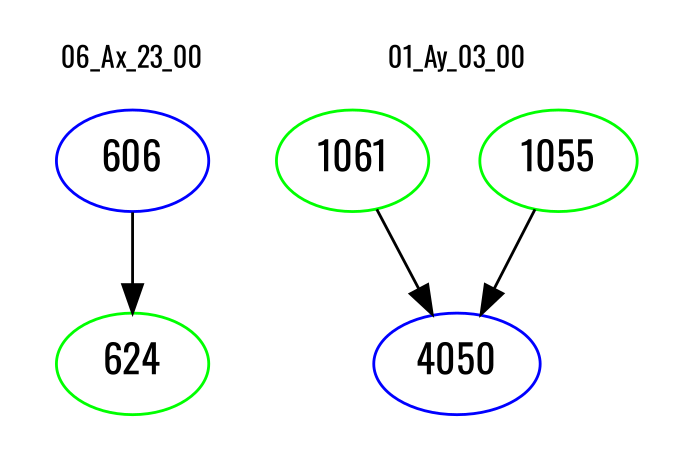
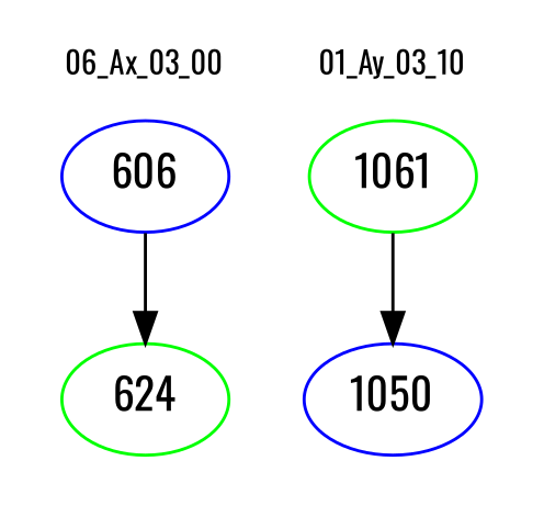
  digraph {
    fontname=Oswald
    node [color=green fontname=Oswald]
    edge [color=black fontname=Oswald]
    n1 [color=blue label=606]
    n2 [label=624]
-   n3 [label=1055]
-   n4 [color=blue label=4050]
+   n4 [color=blue label=1050]
    n5 [label=1061]
    subgraph cluster_1 {
      color=white
      fontsize=10
-     label="06_Ax_23_00"
+     label="06_Ax_03_00"
      n1
      n2
    }
    subgraph cluster_2 {
      color=white
      fontsize=10
-     label="01_Ay_03_00"
-     n3
+     label="01_Ay_03_10"
      n4
      n5
    }
    n1 -> n2
-   n3 -> n4
    n5 -> n4
  }
